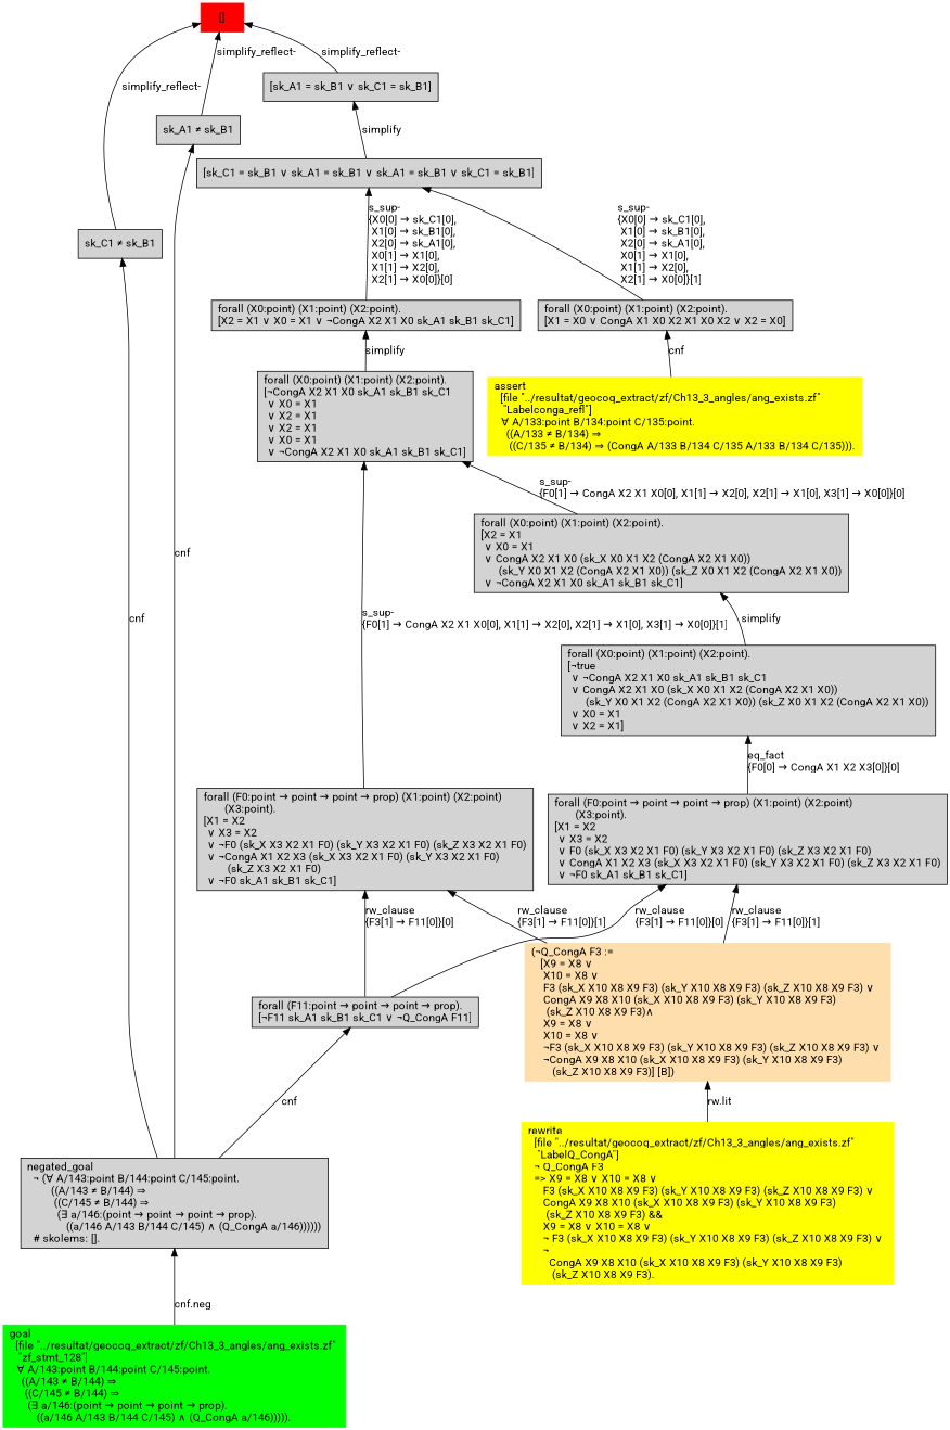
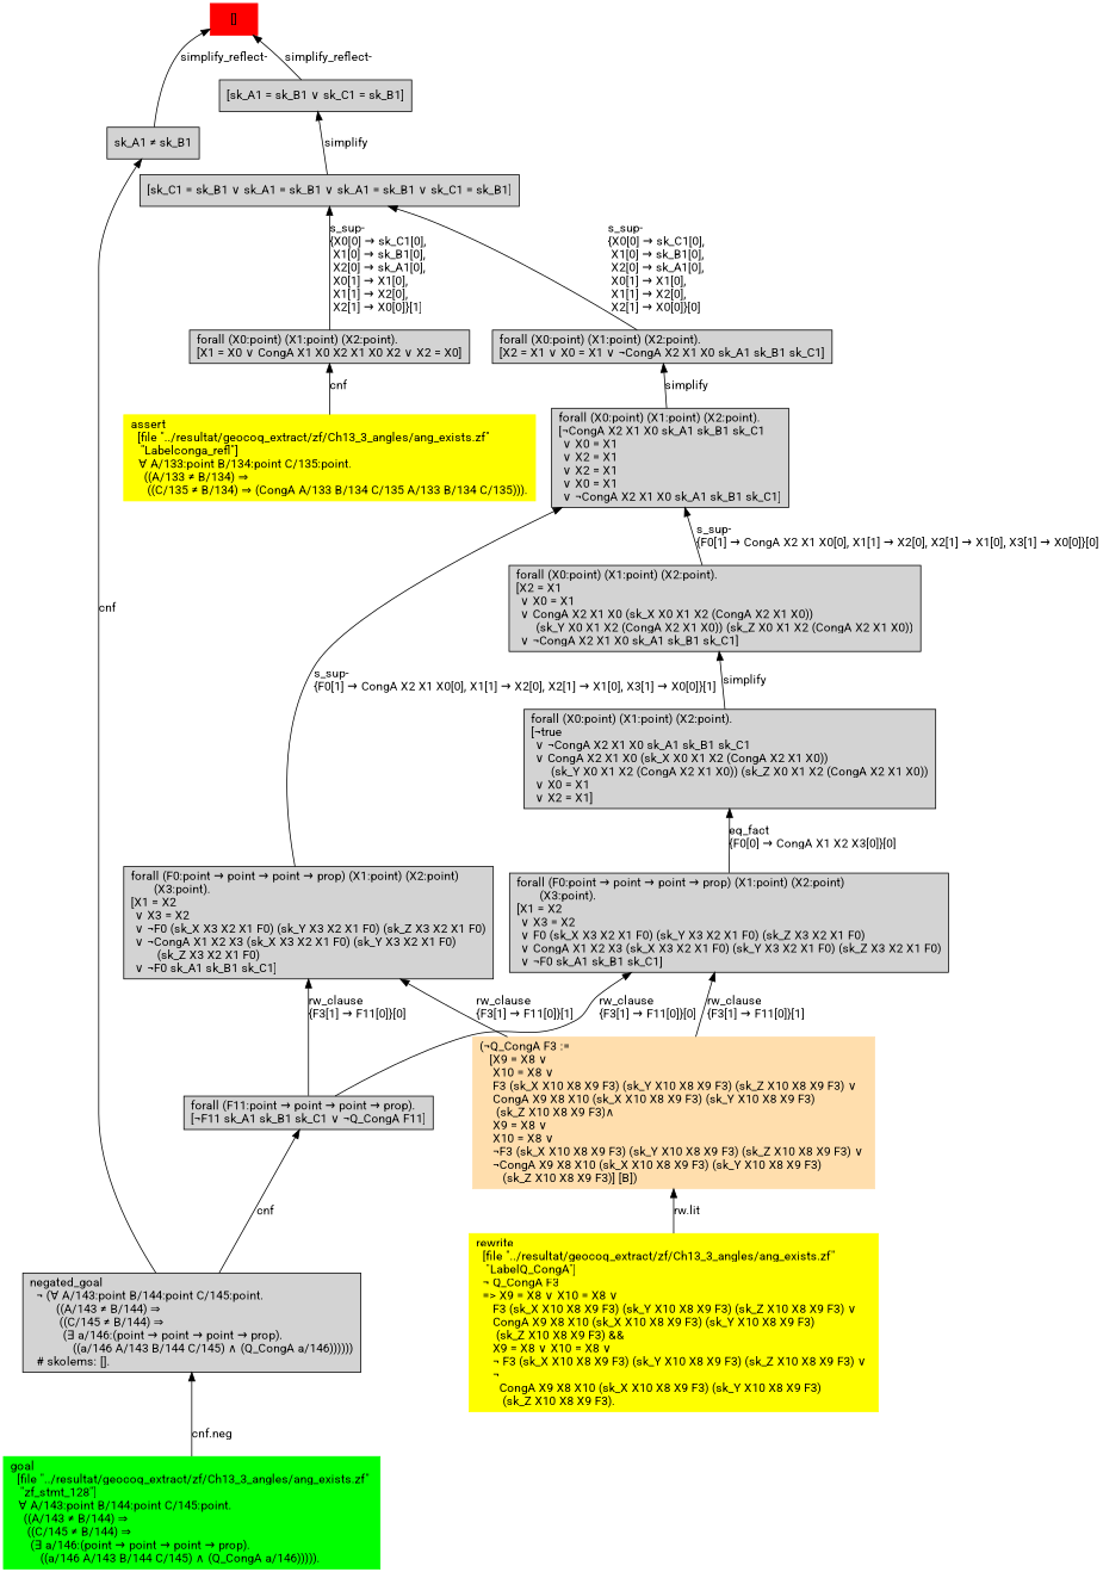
  digraph {
    fontname=Roboto
    node [shape=box style=filled fontname=Roboto]
    edge [dir=back fontname=Roboto]
    n1 [color=red label="[]"]
    n2 [label="sk_A1 ≠ sk_B1\l"]
-   n3 [label="sk_C1 ≠ sk_B1\l"]
    n4 [label="[sk_A1 = sk_B1 ∨ sk_C1 = sk_B1]\l"]
    n5 [label="negated_goal\l  ¬ (∀ A/143:point B/144:point C/145:point.\l        ((A/143 ≠ B/144) ⇒\l         ((C/145 ≠ B/144) ⇒\l          (∃ a/146:(point → point → point → prop).\l             ((a/146 A/143 B/144 C/145) ∧ (Q_CongA a/146))))))\l  # skolems: [].\l"]
    n6 [color=green label="goal\l  [file \"../resultat/geocoq_extract/zf/Ch13_3_angles/ang_exists.zf\" \l   \"zf_stmt_128\"]\l  ∀ A/143:point B/144:point C/145:point.\l    ((A/143 ≠ B/144) ⇒\l     ((C/145 ≠ B/144) ⇒\l      (∃ a/146:(point → point → point → prop).\l         ((a/146 A/143 B/144 C/145) ∧ (Q_CongA a/146))))).\l"]
    n7 [label="[sk_C1 = sk_B1 ∨ sk_A1 = sk_B1 ∨ sk_A1 = sk_B1 ∨ sk_C1 = sk_B1]\l"]
    n8 [label="forall (X0:point) (X1:point) (X2:point).\l[X2 = X1 ∨ X0 = X1 ∨ ¬CongA X2 X1 X0 sk_A1 sk_B1 sk_C1]\l"]
    n9 [label="forall (X0:point) (X1:point) (X2:point).\l[X1 = X0 ∨ CongA X1 X0 X2 X1 X0 X2 ∨ X2 = X0]\l"]
    n10 [label="forall (X0:point) (X1:point) (X2:point).\l[¬CongA X2 X1 X0 sk_A1 sk_B1 sk_C1\l ∨ X0 = X1\l ∨ X2 = X1\l ∨ X2 = X1\l ∨ X0 = X1\l ∨ ¬CongA X2 X1 X0 sk_A1 sk_B1 sk_C1]\l"]
    n11 [label="forall (F0:point → point → point → prop) (X1:point) (X2:point) \l       (X3:point).\l[X1 = X2\l ∨ X3 = X2\l ∨ ¬F0 (sk_X X3 X2 X1 F0) (sk_Y X3 X2 X1 F0) (sk_Z X3 X2 X1 F0)\l ∨ ¬CongA X1 X2 X3 (sk_X X3 X2 X1 F0) (sk_Y X3 X2 X1 F0) \l        (sk_Z X3 X2 X1 F0)\l ∨ ¬F0 sk_A1 sk_B1 sk_C1]\l"]
    n12 [label="forall (X0:point) (X1:point) (X2:point).\l[X2 = X1\l ∨ X0 = X1\l ∨ CongA X2 X1 X0 (sk_X X0 X1 X2 (CongA X2 X1 X0)) \l      (sk_Y X0 X1 X2 (CongA X2 X1 X0)) (sk_Z X0 X1 X2 (CongA X2 X1 X0))\l ∨ ¬CongA X2 X1 X0 sk_A1 sk_B1 sk_C1]\l"]
    n13 [color=navajowhite label="(¬Q_CongA F3 :=\l   [X9 = X8 ∨ \l    X10 = X8 ∨ \l    F3 (sk_X X10 X8 X9 F3) (sk_Y X10 X8 X9 F3) (sk_Z X10 X8 X9 F3) ∨ \l    CongA X9 X8 X10 (sk_X X10 X8 X9 F3) (sk_Y X10 X8 X9 F3) \l     (sk_Z X10 X8 X9 F3)∧\l    X9 = X8 ∨ \l    X10 = X8 ∨ \l    ¬F3 (sk_X X10 X8 X9 F3) (sk_Y X10 X8 X9 F3) (sk_Z X10 X8 X9 F3) ∨ \l    ¬CongA X9 X8 X10 (sk_X X10 X8 X9 F3) (sk_Y X10 X8 X9 F3) \l       (sk_Z X10 X8 X9 F3)] [B])\l"]
    n14 [label="forall (F11:point → point → point → prop).\l[¬F11 sk_A1 sk_B1 sk_C1 ∨ ¬Q_CongA F11]\l"]
    n15 [color=yellow label="rewrite\l  [file \"../resultat/geocoq_extract/zf/Ch13_3_angles/ang_exists.zf\" \l   \"LabelQ_CongA\"]\l  ¬ Q_CongA F3\l  =\> X9 = X8 ∨ X10 = X8 ∨ \l     F3 (sk_X X10 X8 X9 F3) (sk_Y X10 X8 X9 F3) (sk_Z X10 X8 X9 F3) ∨ \l     CongA X9 X8 X10 (sk_X X10 X8 X9 F3) (sk_Y X10 X8 X9 F3) \l      (sk_Z X10 X8 X9 F3) && \l     X9 = X8 ∨ X10 = X8 ∨ \l     ¬ F3 (sk_X X10 X8 X9 F3) (sk_Y X10 X8 X9 F3) (sk_Z X10 X8 X9 F3) ∨ \l     ¬\l       CongA X9 X8 X10 (sk_X X10 X8 X9 F3) (sk_Y X10 X8 X9 F3) \l        (sk_Z X10 X8 X9 F3).\l"]
    n16 [label="forall (X0:point) (X1:point) (X2:point).\l[¬true\l ∨ ¬CongA X2 X1 X0 sk_A1 sk_B1 sk_C1\l ∨ CongA X2 X1 X0 (sk_X X0 X1 X2 (CongA X2 X1 X0)) \l      (sk_Y X0 X1 X2 (CongA X2 X1 X0)) (sk_Z X0 X1 X2 (CongA X2 X1 X0))\l ∨ X0 = X1\l ∨ X2 = X1]\l"]
    n17 [label="forall (F0:point → point → point → prop) (X1:point) (X2:point) \l       (X3:point).\l[X1 = X2\l ∨ X3 = X2\l ∨ F0 (sk_X X3 X2 X1 F0) (sk_Y X3 X2 X1 F0) (sk_Z X3 X2 X1 F0)\l ∨ CongA X1 X2 X3 (sk_X X3 X2 X1 F0) (sk_Y X3 X2 X1 F0) (sk_Z X3 X2 X1 F0)\l ∨ ¬F0 sk_A1 sk_B1 sk_C1]\l"]
    n18 [color=yellow label="assert\l  [file \"../resultat/geocoq_extract/zf/Ch13_3_angles/ang_exists.zf\" \l   \"Labelconga_refl\"]\l  ∀ A/133:point B/134:point C/135:point.\l    ((A/133 ≠ B/134) ⇒\l     ((C/135 ≠ B/134) ⇒ (CongA A/133 B/134 C/135 A/133 B/134 C/135))).\l"]
    n1 -> n2 [label="simplify_reflect-"]
-   n1 -> n3 [label="simplify_reflect-"]
    n1 -> n4 [label="simplify_reflect-"]
    n2 -> n5 [label=cnf]
-   n3 -> n5 [label=cnf]
    n4 -> n7 [label=simplify]
    n5 -> n6 [label="cnf.neg"]
    n7 -> n8 [label="s_sup-\l\{X0[0] → sk_C1[0], \l X1[0] → sk_B1[0], \l X2[0] → sk_A1[0], \l X0[1] → X1[0], \l X1[1] → X2[0], \l X2[1] → X0[0]\}[0]\l"]
    n7 -> n9 [label="s_sup-\l\{X0[0] → sk_C1[0], \l X1[0] → sk_B1[0], \l X2[0] → sk_A1[0], \l X0[1] → X1[0], \l X1[1] → X2[0], \l X2[1] → X0[0]\}[1]\l"]
    n8 -> n10 [label=simplify]
    n9 -> n18 [label=cnf]
    n10 -> n11 [label="s_sup-\l\{F0[1] → CongA X2 X1 X0[0], X1[1] → X2[0], X2[1] → X1[0], X3[1] → X0[0]\}[1]\l"]
    n10 -> n12 [label="s_sup-\l\{F0[1] → CongA X2 X1 X0[0], X1[1] → X2[0], X2[1] → X1[0], X3[1] → X0[0]\}[0]\l"]
    n11 -> n13 [label="rw_clause\l\{F3[1] → F11[0]\}[1]\l"]
    n11 -> n14 [label="rw_clause\l\{F3[1] → F11[0]\}[0]\l"]
    n12 -> n16 [label=simplify]
    n13 -> n15 [label="rw.lit"]
    n14 -> n5 [label=cnf]
    n16 -> n17 [label="eq_fact\l\{F0[0] → CongA X1 X2 X3[0]\}[0]\l"]
    n17 -> n13 [label="rw_clause\l\{F3[1] → F11[0]\}[1]\l"]
    n17 -> n14 [label="rw_clause\l\{F3[1] → F11[0]\}[0]\l"]
  }
